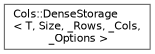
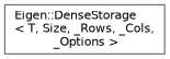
  digraph {
    rankdir=LR
-   n1 [color=grey40 fillcolor=white fontname=Helvetica fontsize=10 height=0.2 label="Cols::DenseStorage\l\< T, Size, _Rows, _Cols,\l _Options \>" shape=box style=filled width=0.4]
+   n1 [color=grey40 fillcolor=white fontname=Helvetica fontsize=10 height=0.2 label="Eigen::DenseStorage\l\< T, Size, _Rows, _Cols,\l _Options \>" shape=box style=filled width=0.4]
  }
